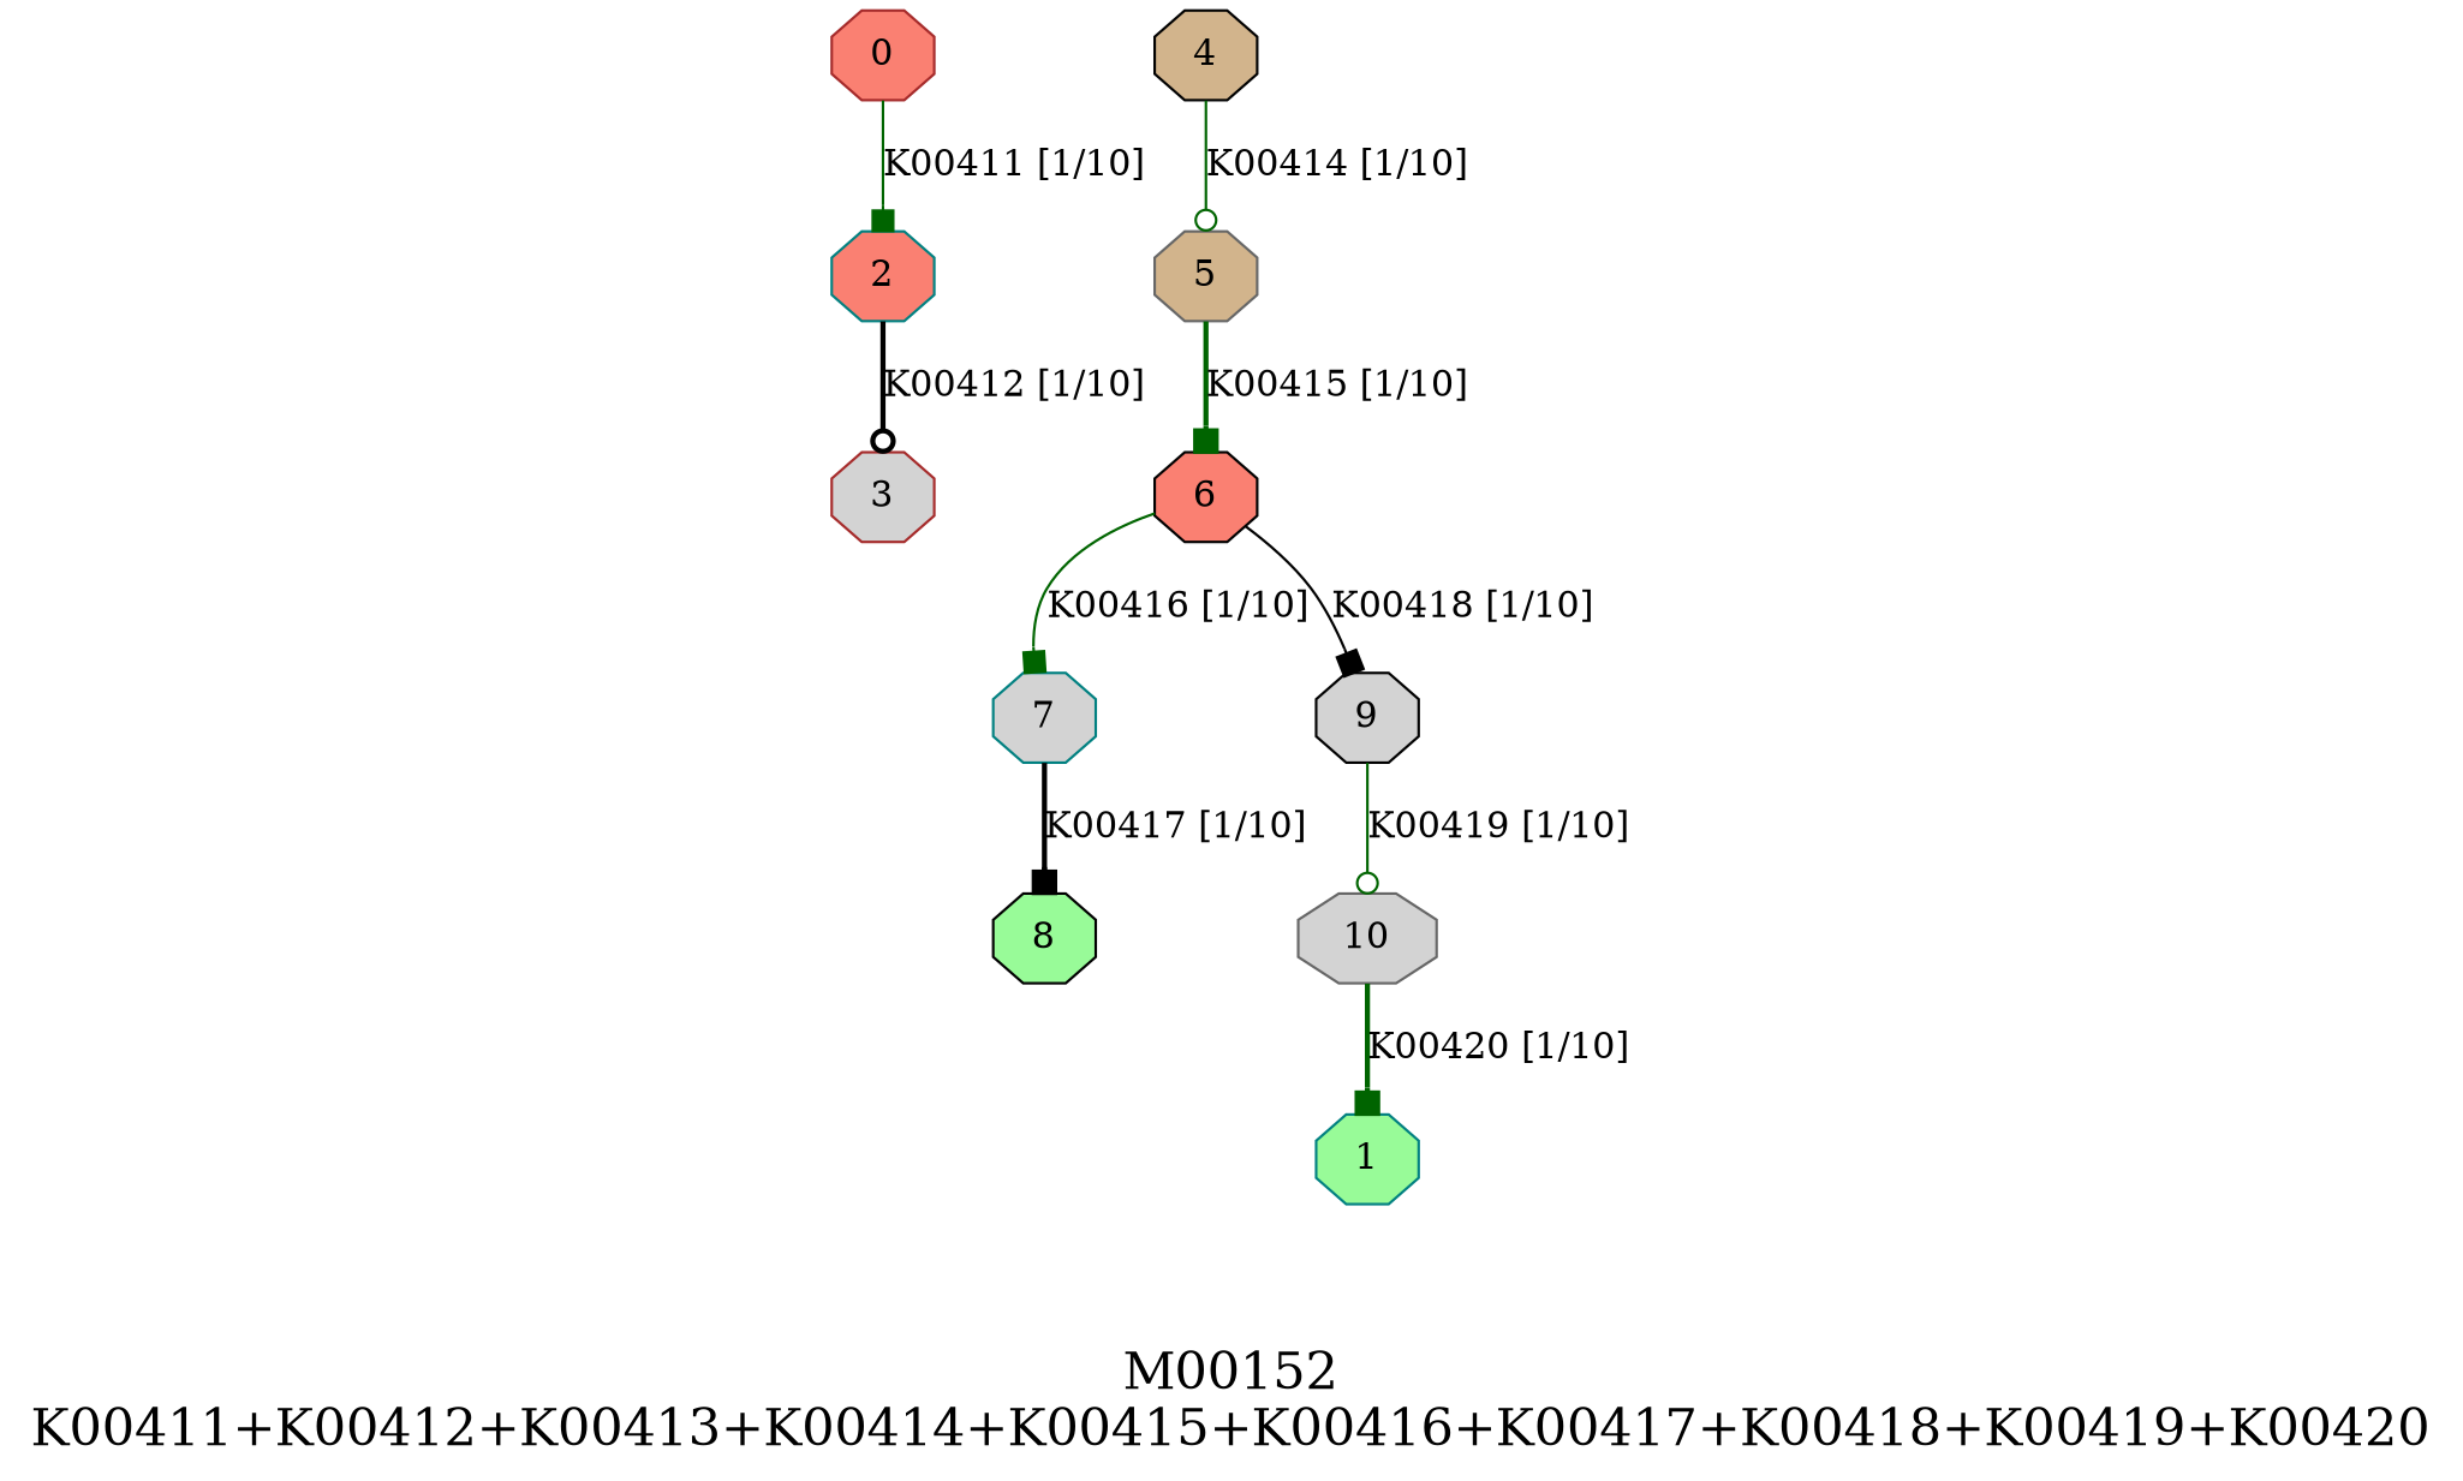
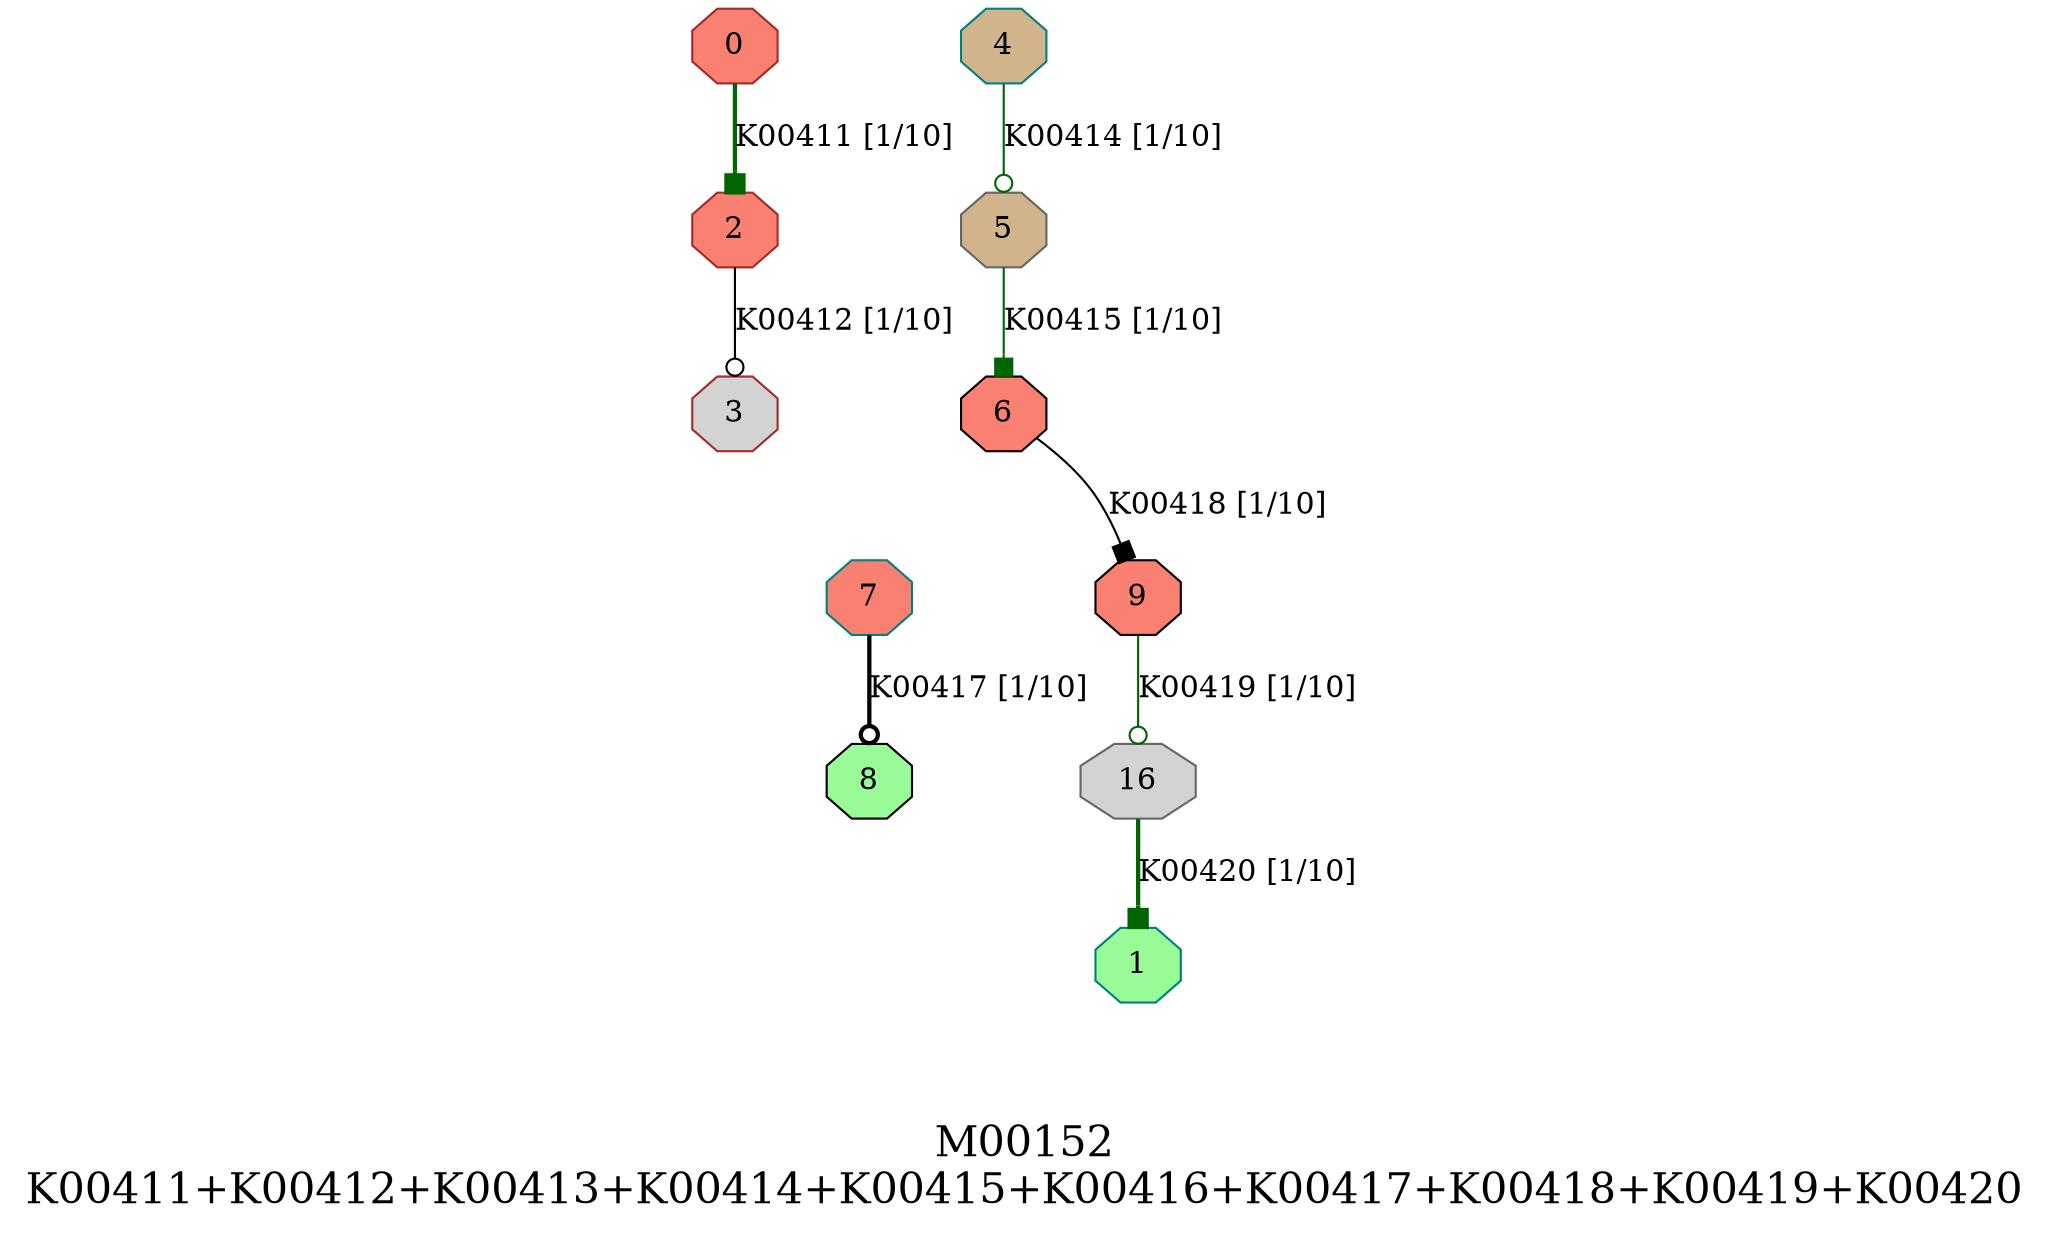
  digraph {
    fontsize=20
    label="M00152\nK00411+K00412+K00413+K00414+K00415+K00416+K00417+K00418+K00419+K00420"
    node [color=black fillcolor=salmon shape=octagon style=filled]
    edge [arrowhead=box color=darkgreen style=solid]
    0 [color=brown height=.3 width=.3]
    1 [color=teal fillcolor=palegreen height=.3 width=.3]
-   2 [color=teal height=.3 width=.3]
+   2 [color=brown height=.3 width=.3]
    3 [color=brown fillcolor=lightgrey height=.3 width=.3]
-   4 [fillcolor=tan height=.3 width=.3]
+   4 [color=teal fillcolor=tan height=.3 width=.3]
    5 [color=gray40 fillcolor=tan height=.3 width=.3]
    6 [height=.3 width=.3]
-   7 [color=teal fillcolor=lightgrey height=.3 width=.3]
+   7 [color=teal height=.3 width=.3]
    8 [fillcolor=palegreen height=.3 width=.3]
-   9 [fillcolor=lightgrey height=.3 width=.3]
-   10 [color=gray40 fillcolor=lightgrey height=.3 width=.3]
+   9 [height=.3 width=.3]
+   10 [color=gray40 fillcolor=lightgrey height=.3 width=.3 label=16]
    subgraph sub_1 {
      0
      1
      2
      3
      4
      5
      6
      7
      8
      9
      10
    }
-   0 -> 2 [label="K00411 [1/10]"]
-   2 -> 3 [arrowhead=odot color=black label="K00412 [1/10]" style=bold]
+   0 -> 2 [label="K00411 [1/10]" style=bold]
+   2 -> 3 [arrowhead=odot color=black label="K00412 [1/10]"]
    4 -> 5 [arrowhead=odot label="K00414 [1/10]"]
-   5 -> 6 [label="K00415 [1/10]" style=bold]
-   6 -> 7 [label="K00416 [1/10]"]
+   5 -> 6 [label="K00415 [1/10]"]
    6 -> 9 [color=black label="K00418 [1/10]"]
-   7 -> 8 [color=black label="K00417 [1/10]" style=bold]
+   7 -> 8 [arrowhead=odot color=black label="K00417 [1/10]" style=bold]
    9 -> 10 [arrowhead=odot label="K00419 [1/10]"]
    10 -> 1 [label="K00420 [1/10]" style=bold]
  }
